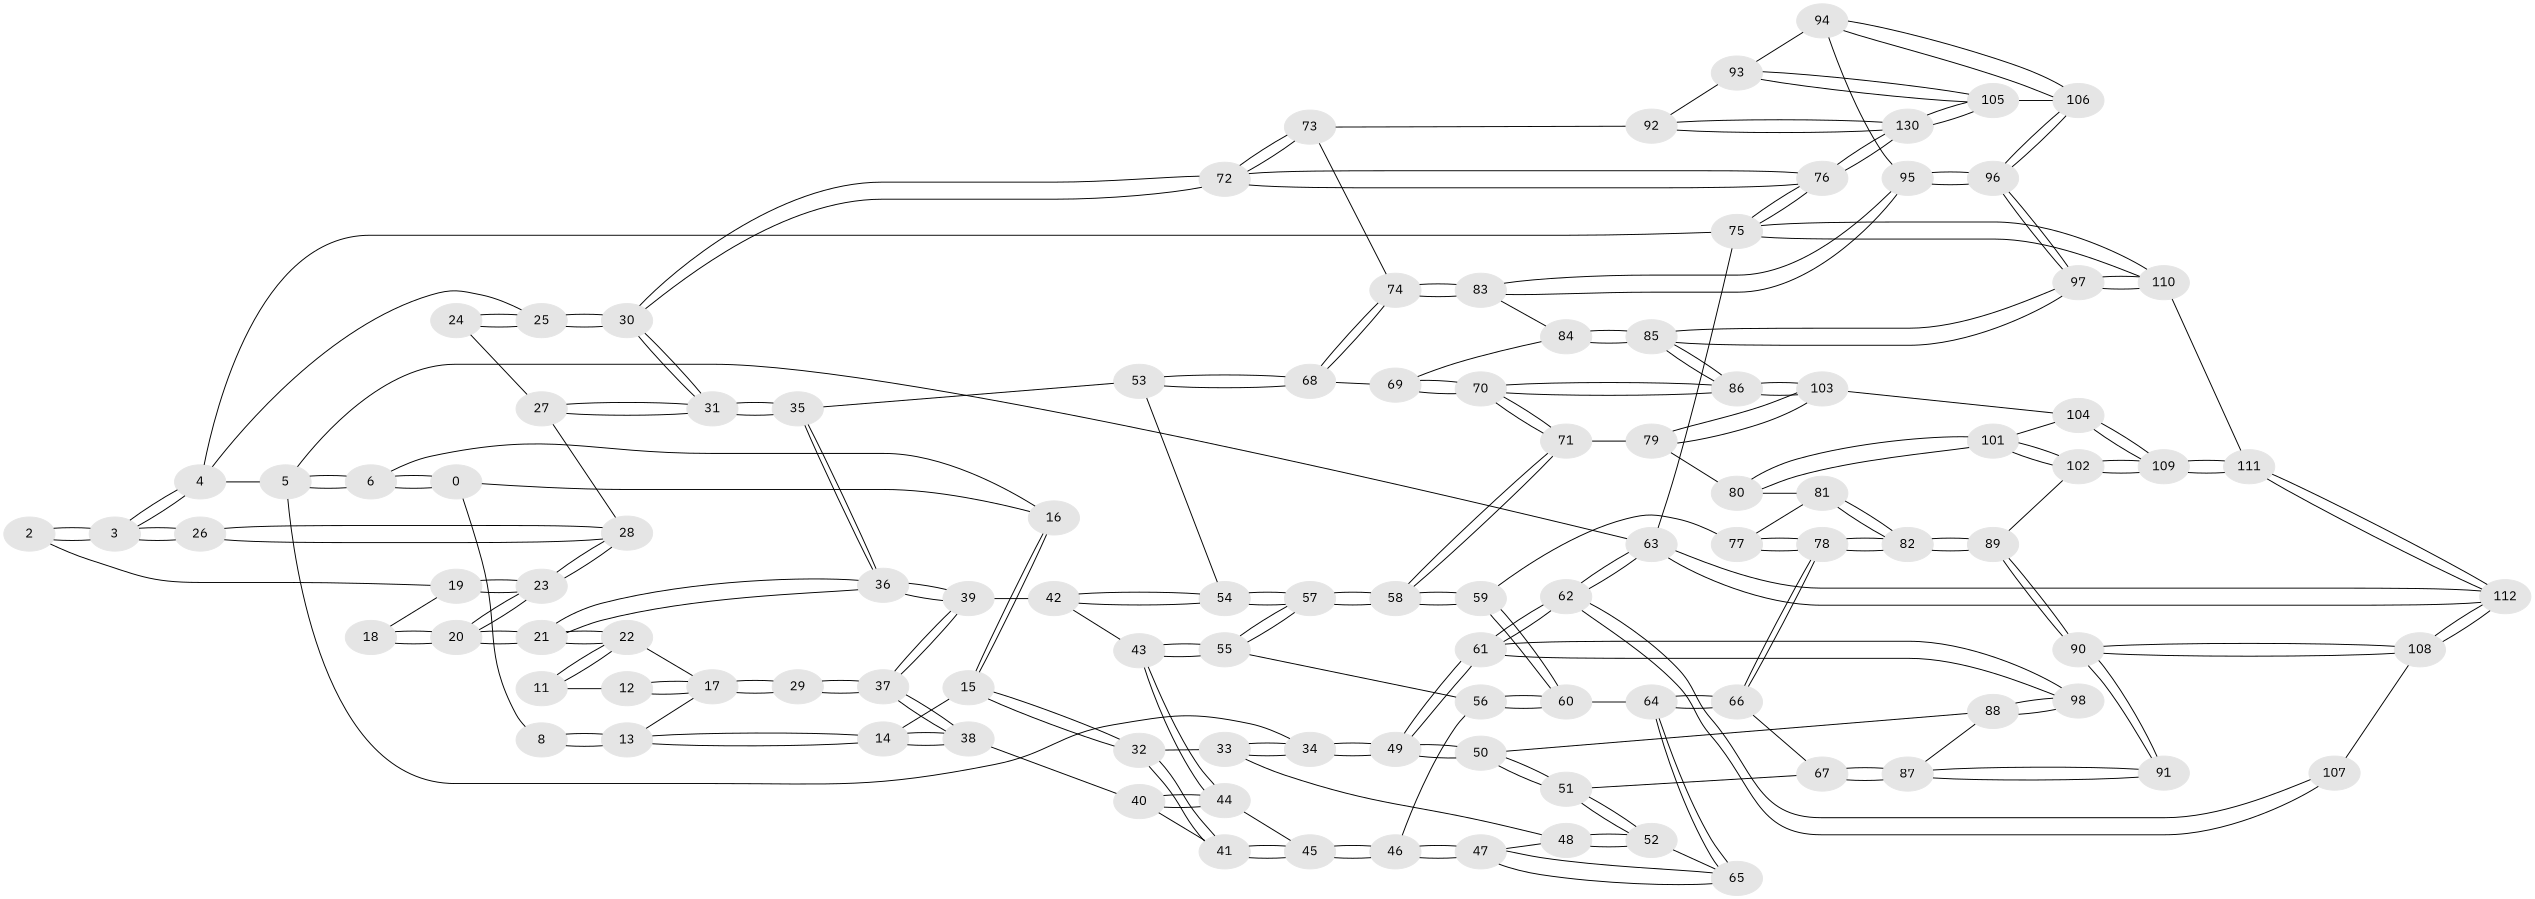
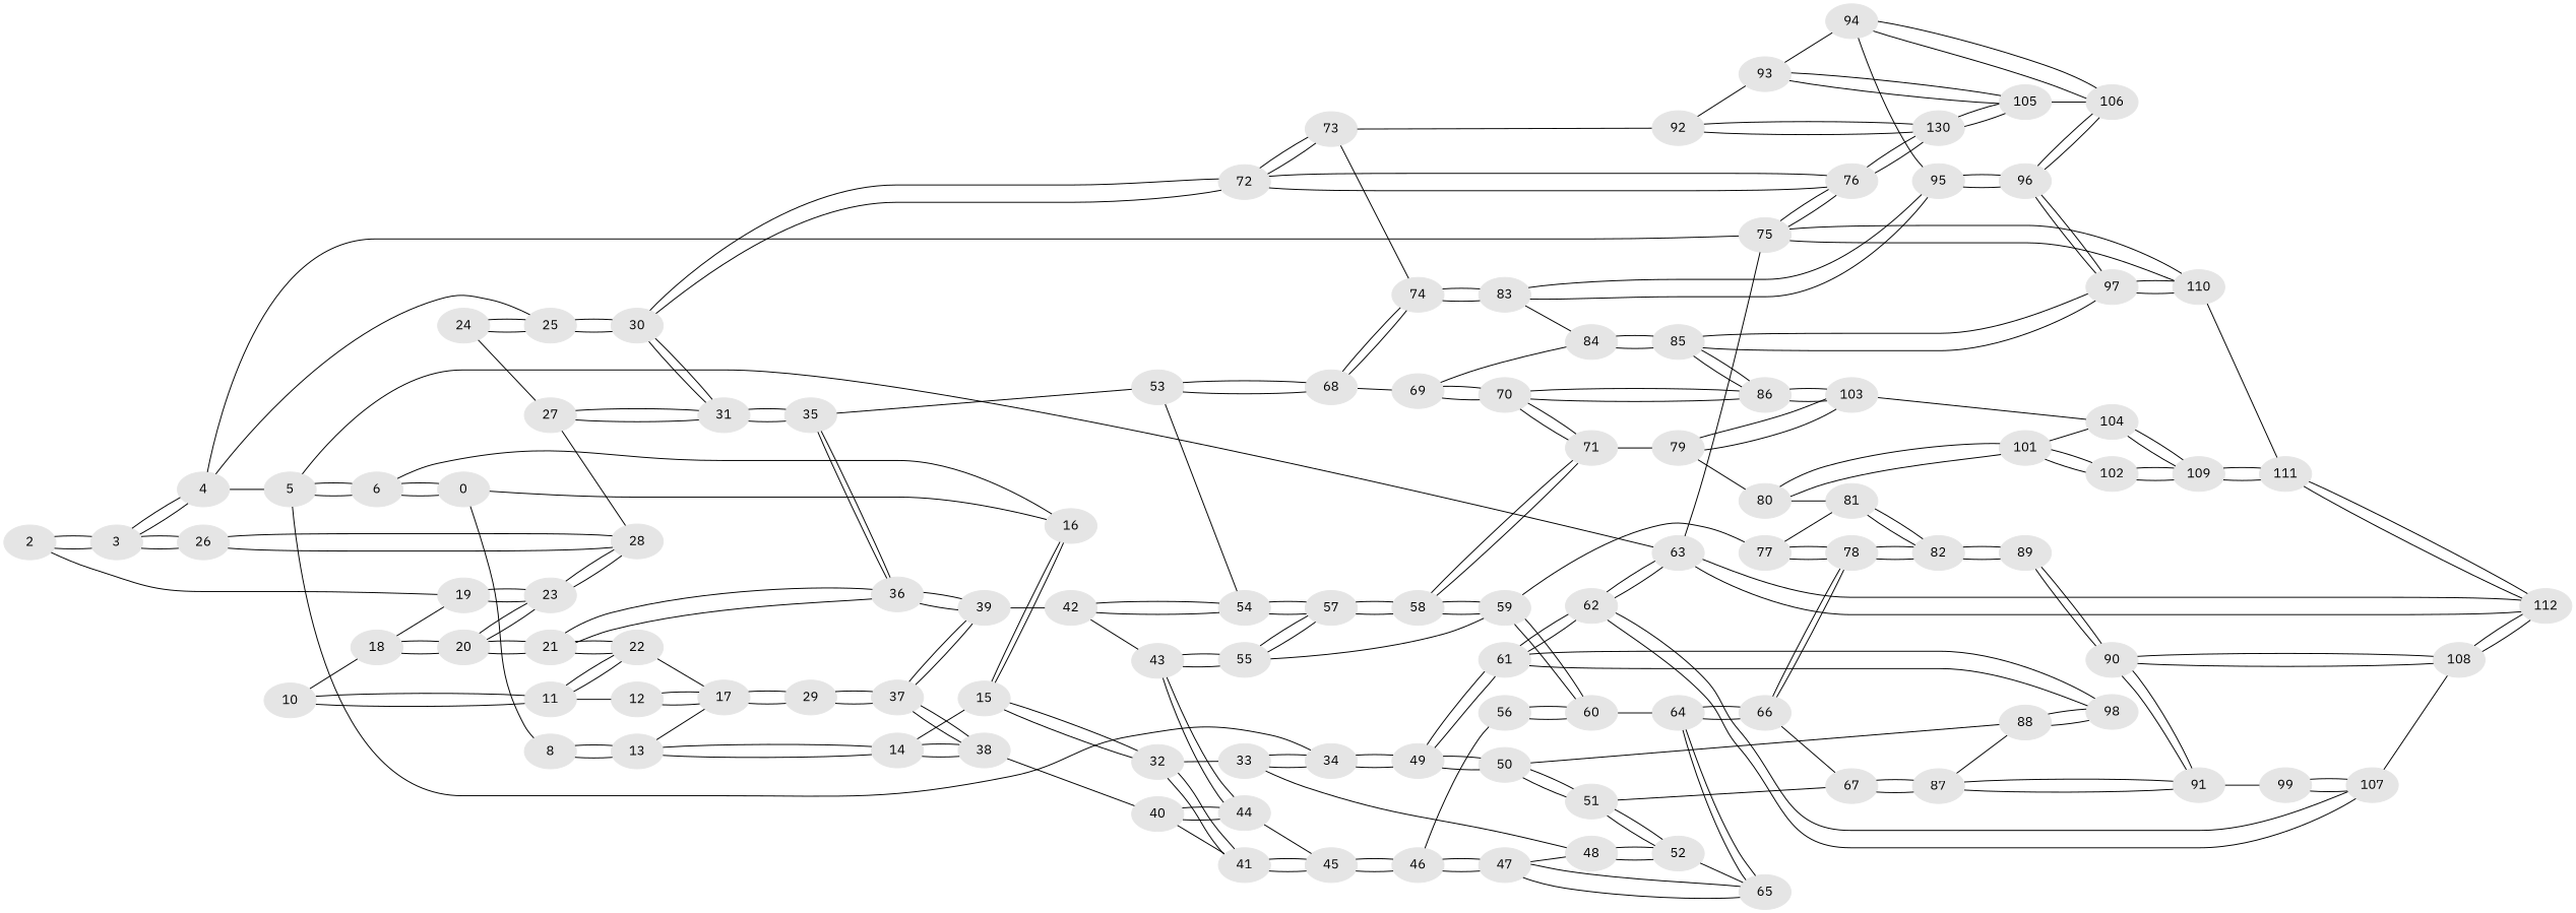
  graph {
    fontname="IBM Plex Sans"
    rankdir=LR
    node [color=gray90 fontname="IBM Plex Sans" style=filled]
    edge [fontname="IBM Plex Sans"]
    2
    3
    19
+   10
    11
    18
    4
    26
    23
    5
    25
    75
    28
    6
    34
    63
    30
    76
    110
    n20 [label=0]
    16
    49
    112
    8
    13
    17
    14
    12
    22
    20
    29
    15
    38
    32
    40
    33
    41
    37
    21
    36
    39
    24
    27
    31
    72
    35
    73
    53
    48
    45
    52
    50
    61
    54
    68
    42
    44
    43
    46
    55
    57
    56
    47
    65
    60
    51
    88
    62
    98
    67
    87
    69
    74
    58
    64
    59
    71
    77
    79
    78
    81
    66
    107
    108
    82
    91
    70
    84
    83
    86
    85
    103
    80
    92
    n95 [label=130]
    93
    95
    111
    105
    89
    101
    104
    102
    90
    96
    97
+   99
    109
    94
    106
    2 -- 3
    2 -- 3
    2 -- 19
    3 -- 4
    3 -- 4
    3 -- 26
    3 -- 26
    19 -- 23
    19 -- 23
+   10 -- 11
+   10 -- 11
+   10 -- 18
    11 -- 12
    11 -- 22
    11 -- 22
    18 -- 19
    18 -- 20
    18 -- 20
    4 -- 5
    4 -- 25
    4 -- 75
    26 -- 28
    26 -- 28
    23 -- 28
    23 -- 28
    5 -- 6
    5 -- 6
    5 -- 34
    5 -- 63
    25 -- 30
    25 -- 30
    75 -- 76
    75 -- 76
    75 -- 110
    75 -- 110
    6 -- n20
    6 -- n20
    6 -- 16
    34 -- 49
    34 -- 49
    63 -- 75
    63 -- 112
    63 -- 112
    30 -- 31
    30 -- 31
    30 -- 72
    30 -- 72
    76 -- n95
    76 -- n95
    110 -- 111
    n20 -- 16
    n20 -- 8
    49 -- 50
    49 -- 50
    49 -- 61
    49 -- 61
    8 -- 13
    8 -- 13
    13 -- 17
    13 -- 14
    13 -- 14
    17 -- 29
    17 -- 29
    14 -- 15
    14 -- 38
    14 -- 38
    12 -- 17
    12 -- 17
    22 -- 17
    20 -- 23
    20 -- 23
    20 -- 21
    20 -- 21
    29 -- 37
    29 -- 37
    15 -- 16
    15 -- 16
    15 -- 32
    15 -- 32
    38 -- 40
    32 -- 33
    32 -- 41
    32 -- 41
    40 -- 41
    40 -- 44
    40 -- 44
    33 -- 34
    33 -- 34
    33 -- 48
    41 -- 45
    41 -- 45
    37 -- 38
    37 -- 38
    37 -- 39
    37 -- 39
    21 -- 22
    21 -- 22
    21 -- 36
    21 -- 36
    36 -- 39
    36 -- 39
    39 -- 42
    24 -- 25
    24 -- 25
    24 -- 27
    27 -- 28
    27 -- 31
    27 -- 31
    31 -- 35
    31 -- 35
    72 -- 76
    72 -- 76
    72 -- 73
    72 -- 73
    35 -- 36
    35 -- 36
    35 -- 53
    73 -- 74
    73 -- 92
    53 -- 54
    53 -- 68
    53 -- 68
    48 -- 52
    48 -- 52
    45 -- 46
    45 -- 46
    52 -- 65
    50 -- 51
    50 -- 51
    50 -- 88
    61 -- 62
    61 -- 62
    61 -- 98
    61 -- 98
    54 -- 57
    54 -- 57
    68 -- 69
    68 -- 74
    68 -- 74
    42 -- 54
    42 -- 54
    42 -- 43
    44 -- 45
    43 -- 44
    43 -- 44
    43 -- 55
    43 -- 55
    46 -- 56
    46 -- 47
    46 -- 47
    55 -- 57
    55 -- 57
-   55 -- 56
+   55 -- 59
    57 -- 58
    57 -- 58
    56 -- 60
    56 -- 60
    47 -- 48
    47 -- 65
    47 -- 65
    60 -- 64
    51 -- 52
    51 -- 52
    51 -- 67
    88 -- 98
    88 -- 98
    62 -- 63
    62 -- 63
    62 -- 107
    62 -- 107
    67 -- 87
    67 -- 87
    87 -- 88
    87 -- 91
    87 -- 91
    69 -- 70
    69 -- 70
    69 -- 84
    74 -- 83
    74 -- 83
    58 -- 59
    58 -- 59
    58 -- 71
    58 -- 71
    64 -- 65
    64 -- 65
    64 -- 66
    64 -- 66
    59 -- 60
    59 -- 60
    59 -- 77
    71 -- 79
    77 -- 78
    77 -- 78
    77 -- 81
    79 -- 103
    79 -- 103
    79 -- 80
    78 -- 82
    78 -- 82
    81 -- 82
    81 -- 82
    66 -- 67
    66 -- 78
    66 -- 78
    107 -- 108
    108 -- 112
    108 -- 112
    82 -- 89
    82 -- 89
+   91 -- 99
    70 -- 71
    70 -- 71
    70 -- 86
    70 -- 86
    84 -- 85
    84 -- 85
    83 -- 84
    83 -- 95
    83 -- 95
    86 -- 103
    86 -- 103
    85 -- 86
    85 -- 86
    85 -- 97
    85 -- 97
    103 -- 104
    80 -- 81
    80 -- 101
    80 -- 101
    92 -- n95
    92 -- n95
    92 -- 93
    n95 -- 105
    n95 -- 105
    93 -- 105
    93 -- 105
    93 -- 94
    95 -- 96
    95 -- 96
    111 -- 112
    111 -- 112
    105 -- 106
-   89 -- 102
    89 -- 90
    89 -- 90
    101 -- 104
    101 -- 102
    101 -- 102
    104 -- 109
    104 -- 109
    102 -- 109
    102 -- 109
    90 -- 108
    90 -- 108
    90 -- 91
    90 -- 91
    96 -- 97
    96 -- 97
    96 -- 106
    96 -- 106
    97 -- 110
    97 -- 110
+   99 -- 107
+   99 -- 107
    109 -- 111
    109 -- 111
    94 -- 95
    94 -- 106
    94 -- 106
  }
